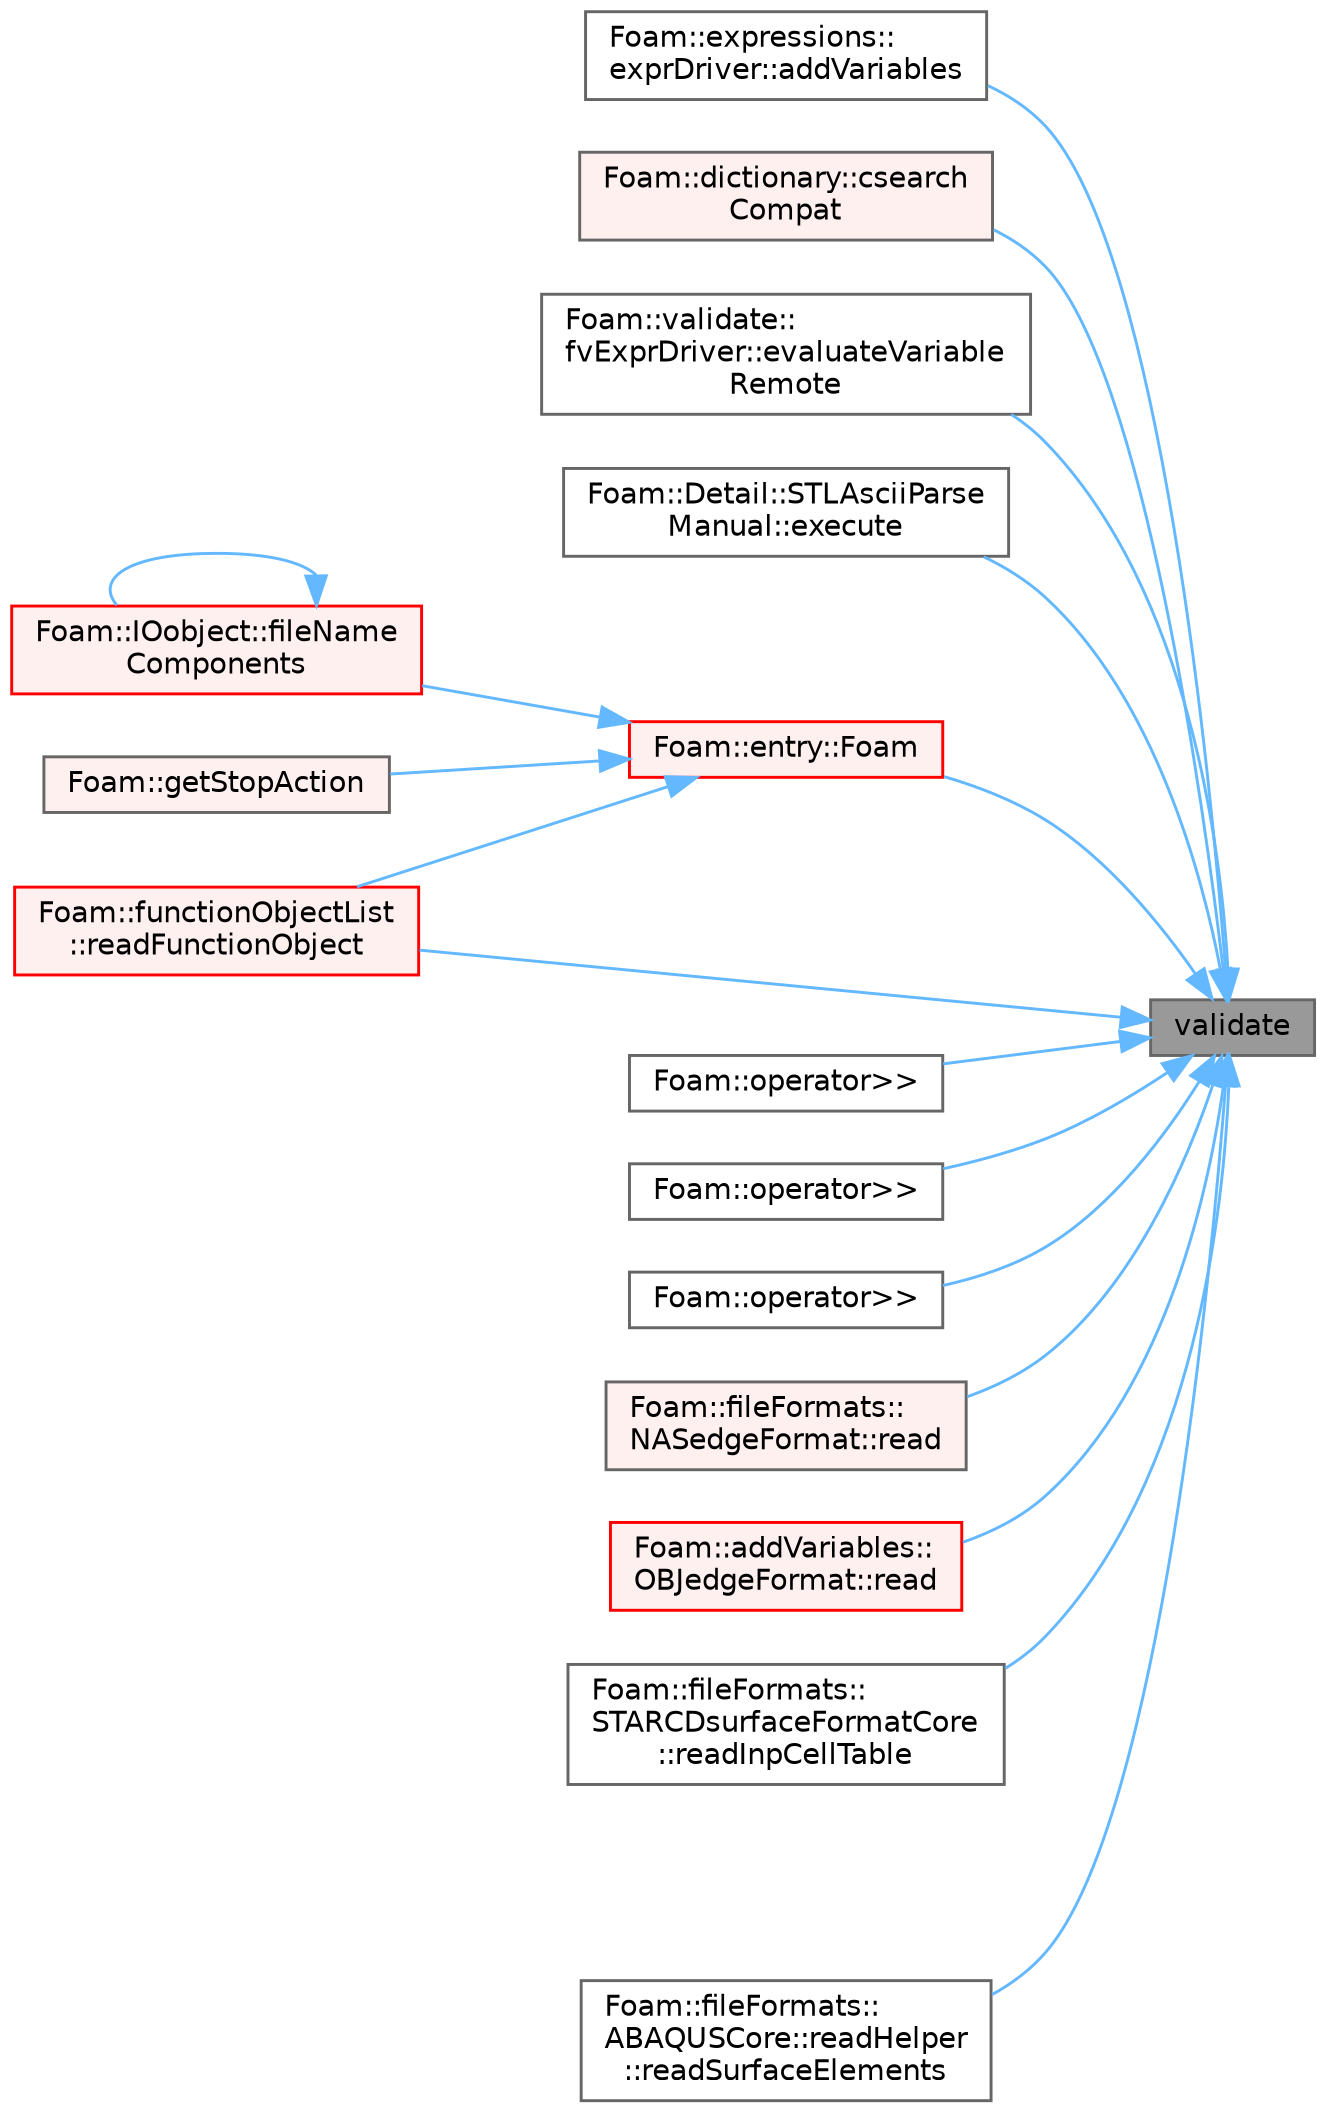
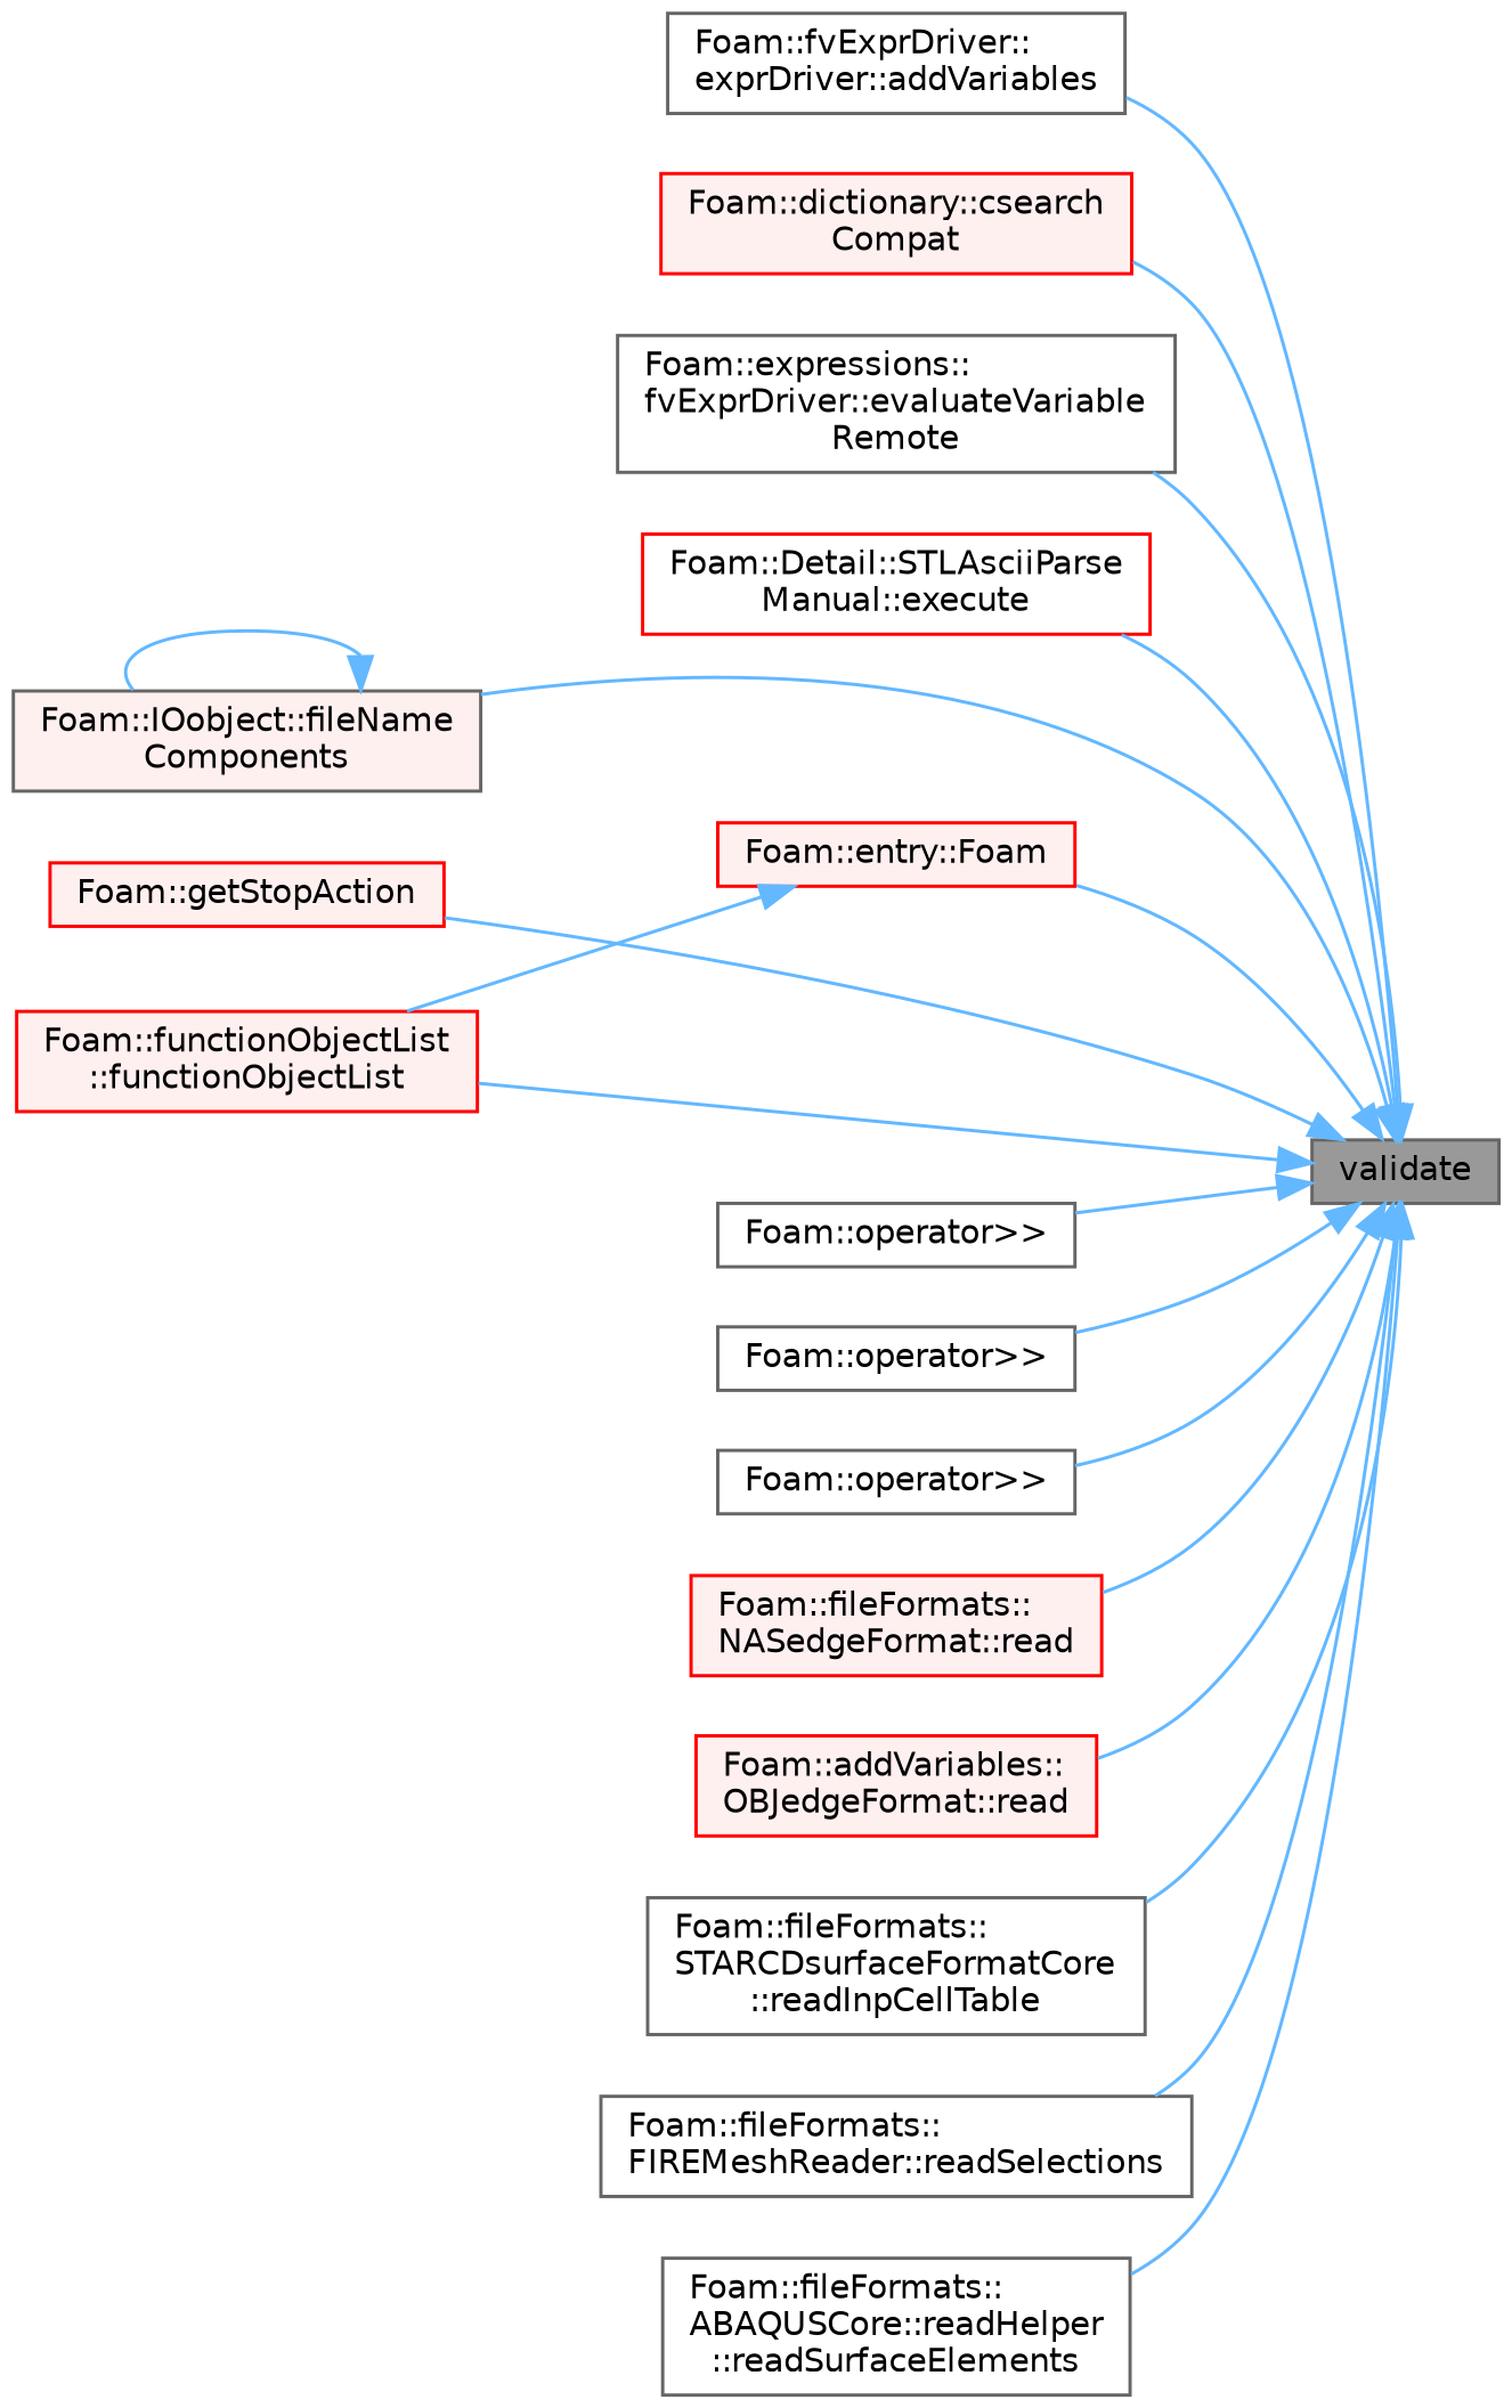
  digraph {
    rankdir=RL
    node [color=grey40 fillcolor=white fontname=Helvetica fontsize=10 shape=box style=filled]
    edge [color=steelblue1 dir=back fontname=Helvetica fontsize=10 labelfontname=Helvetica labelfontsize=10 style=solid]
    n1 [color=gray40 fillcolor=grey60 fontcolor=black height=0.2 label=validate width=0.4]
-   n2 [height=0.2 label="Foam::expressions::\lexprDriver::addVariables" width=0.4]
-   n3 [fillcolor="#FFF0F0" height=0.2 label="Foam::dictionary::csearch\lCompat" width=0.4]
-   n4 [height=0.2 label="Foam::validate::\lfvExprDriver::evaluateVariable\lRemote" width=0.4]
-   n5 [height=0.2 label="Foam::Detail::STLAsciiParse\lManual::execute" width=0.4]
-   n6 [color=red fillcolor="#FFF0F0" height=0.2 label="Foam::IOobject::fileName\lComponents" width=0.4]
-   n7 [fillcolor="#FFF0F0" height=0.2 label="Foam::getStopAction" width=0.4]
+   n2 [height=0.2 label="Foam::fvExprDriver::\lexprDriver::addVariables" width=0.4]
+   n3 [color=red fillcolor="#FFF0F0" height=0.2 label="Foam::dictionary::csearch\lCompat" width=0.4]
+   n4 [height=0.2 label="Foam::expressions::\lfvExprDriver::evaluateVariable\lRemote" width=0.4]
+   n5 [color=red height=0.2 label="Foam::Detail::STLAsciiParse\lManual::execute" width=0.4]
+   n6 [fillcolor="#FFF0F0" height=0.2 label="Foam::IOobject::fileName\lComponents" width=0.4]
+   n7 [color=red fillcolor="#FFF0F0" height=0.2 label="Foam::getStopAction" width=0.4]
    n8 [color=red fillcolor="#FFF0F0" height=0.2 label="Foam::entry::Foam" width=0.4]
-   n9 [color=red fillcolor="#FFF0F0" height=0.2 label="Foam::functionObjectList\l::readFunctionObject" width=0.4]
+   n9 [color=red fillcolor="#FFF0F0" height=0.2 label="Foam::functionObjectList\l::functionObjectList" width=0.4]
    n10 [height=0.2 label="Foam::operator\>\>" width=0.4]
    n11 [height=0.2 label="Foam::operator\>\>" width=0.4]
    n12 [height=0.2 label="Foam::operator\>\>" width=0.4]
-   n13 [fillcolor="#FFF0F0" height=0.2 label="Foam::fileFormats::\lNASedgeFormat::read" width=0.4]
+   n13 [color=red fillcolor="#FFF0F0" height=0.2 label="Foam::fileFormats::\lNASedgeFormat::read" width=0.4]
    n14 [color=red fillcolor="#FFF0F0" height=0.2 label="Foam::addVariables::\lOBJedgeFormat::read" width=0.4]
    n15 [height=0.2 label="Foam::fileFormats::\lSTARCDsurfaceFormatCore\l::readInpCellTable" width=0.4]
+   n16 [height=0.2 label="Foam::fileFormats::\lFIREMeshReader::readSelections" width=0.4]
    n17 [height=0.2 label="Foam::fileFormats::\lABAQUSCore::readHelper\l::readSurfaceElements" width=0.4]
    n1 -> n2
    n1 -> n3
    n1 -> n4
    n1 -> n5
-   n8 -> n6
-   n8 -> n7
+   n1 -> n6
+   n1 -> n7
    n1 -> n8
    n1 -> n9
    n1 -> n10
    n1 -> n11
    n1 -> n12
    n1 -> n13
    n1 -> n14
    n1 -> n15
+   n1 -> n16
    n1 -> n17
    n6 -> n6
    n8 -> n9
  }
